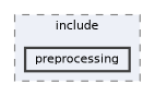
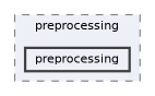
  digraph {
    compound=true
    n1 [color=grey25 fillcolor="#edf0f7" fontname=Helvetica fontsize=10 height=0.2 label=preprocessing shape=box style="filled,bold" width=0.4]
    subgraph cluster_1 {
      bgcolor="#edf0f7"
      fontname=Helvetica
      fontsize=10
-     label=include
+     label=preprocessing
      pencolor=grey50
      style="filled,dashed"
      n1
    }
  }
